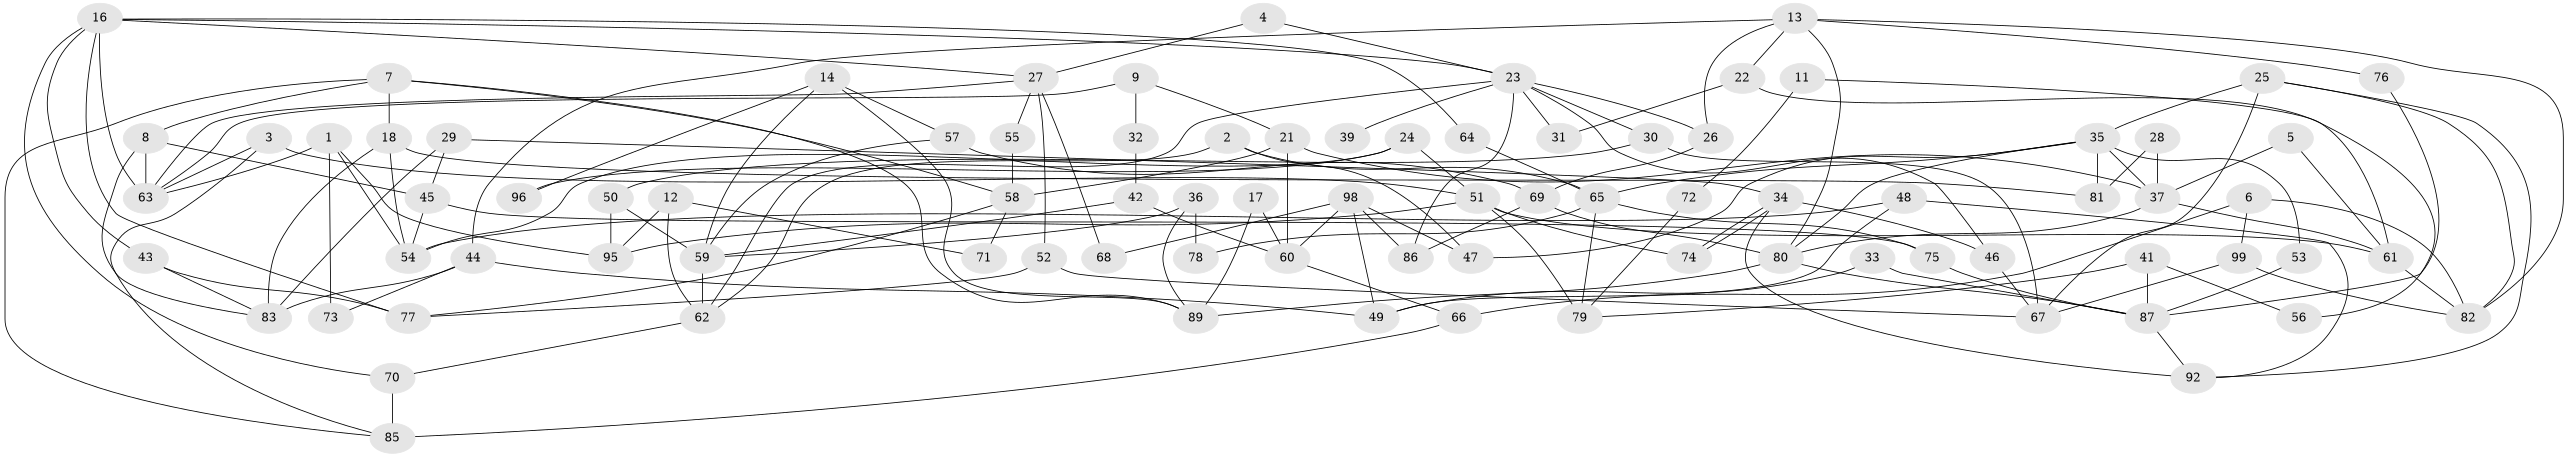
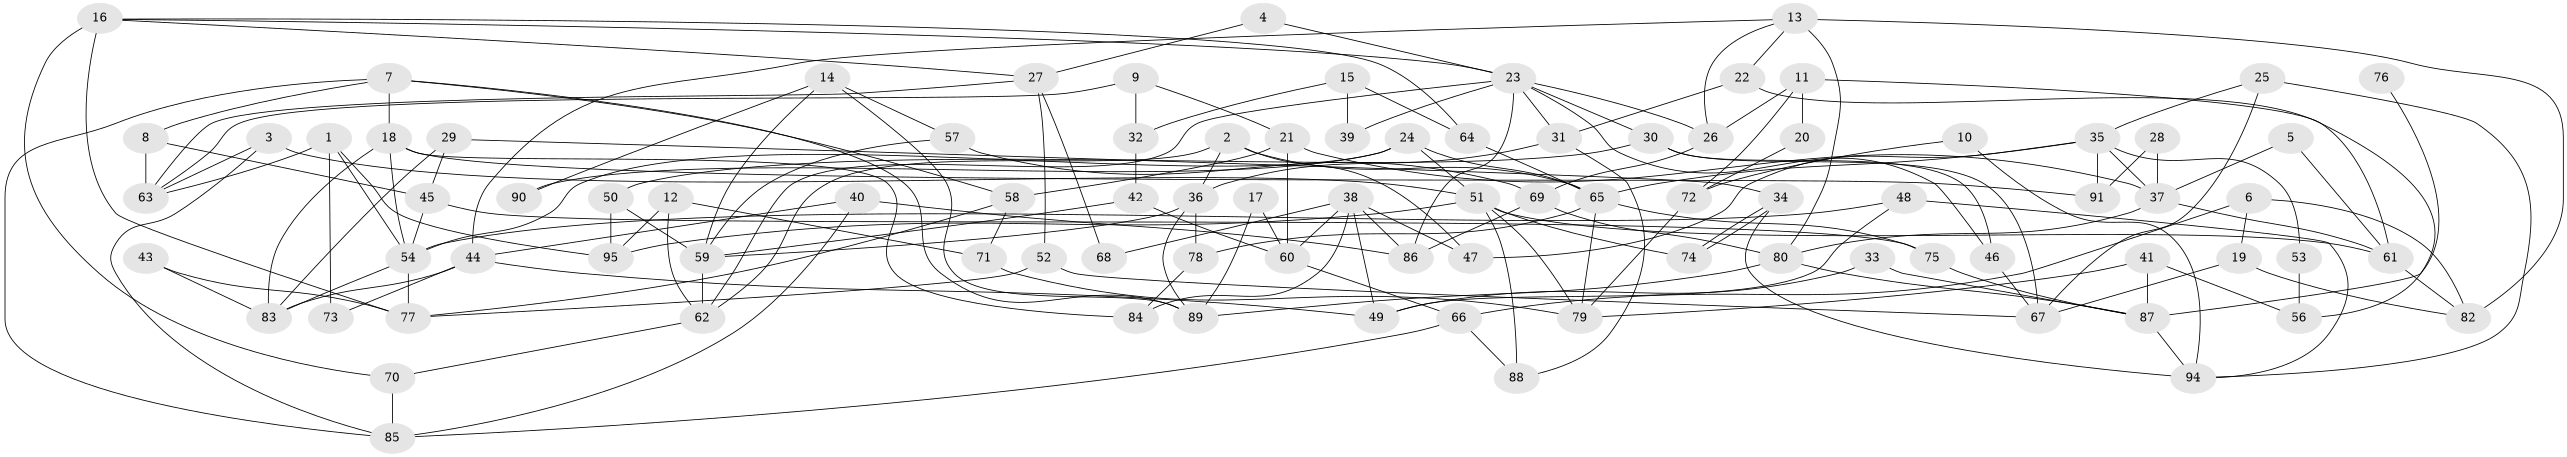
  graph {
    node [color=gray90 style=filled]
    1
    54
    63
    73
    n5 [label=95]
    77
    83
    2
    36
    47
    62
    65
    89
    59
    78
    70
    79
    75
    3
    51
    85
    61
+   88
    74
    4
    23
    27
    26
    39
    31
    30
    46
    86
    52
-   55
    68
    5
    37
    82
    6
-   19 [label=99]
+   19
    66
    67
    7
    8
    18
    58
    45
-   81
+   84
+   81 [label=91]
    71
    9
    21
    32
    60
    42
+   10
    72
-   92
+   92 [label=94]
    11
+   20
    69
    12
    13
    22
    44
    76
    80
    56
    49
    87
    14
    57
-   90 [label=96]
+   90
+   15
    64
    16
    43
    17
    50
    24
    25
    35
    53
    28
    29
    34
    33
-   38 [label=98]
+   38
+   40
    41
    48
    1 -- 54
    1 -- 63
    1 -- 73
    1 -- n5
-   8 -- 83
+   54 -- 77
+   54 -- 83
+   2 -- 36
    2 -- 47
    2 -- 62
    2 -- 65
    36 -- 89
    36 -- 59
    36 -- 78
    62 -- 70
    65 -- 78
    65 -- 79
    65 -- 75
    59 -- 62
+   78 -- 84
    70 -- 85
    75 -- 87
    3 -- 63
    3 -- 51
    3 -- 85
    51 -- n5
    51 -- 79
    51 -- 61
+   51 -- 88
    51 -- 74
    61 -- 82
    4 -- 23
    4 -- 27
    23 -- 62
    23 -- 26
    23 -- 39
    23 -- 31
    23 -- 30
    23 -- 46
    23 -- 86
    27 -- 63
    27 -- 52
-   27 -- 55
    27 -- 68
    26 -- 69
-   34 -- 46
+   31 -- 36
+   31 -- 88
+   30 -- 46
    30 -- 67
    30 -- 50
    46 -- 67
    52 -- 77
    52 -- 67
-   55 -- 58
    5 -- 61
    5 -- 37
    37 -- 61
    37 -- 80
    6 -- 82
    6 -- 19
    6 -- 66
    19 -- 82
    19 -- 67
    66 -- 85
+   66 -- 88
    7 -- 89
    7 -- 85
    7 -- 8
    7 -- 18
    7 -- 58
    8 -- 63
    8 -- 45
    18 -- 54
    18 -- 83
+   18 -- 84
    18 -- 81
    58 -- 77
    58 -- 71
    45 -- 54
    45 -- 75
+   71 -- 79
    9 -- 63
    9 -- 21
    9 -- 32
    21 -- 37
    21 -- 58
    21 -- 60
    32 -- 42
    60 -- 66
    42 -- 59
    42 -- 60
+   10 -- 72
+   10 -- 92
    72 -- 79
    11 -- 61
+   11 -- 26
    11 -- 72
+   11 -- 20
+   20 -- 72
    69 -- 86
    69 -- 80
    12 -- n5
    12 -- 62
    12 -- 71
    13 -- 26
    13 -- 82
    13 -- 22
    13 -- 44
-   13 -- 76
    13 -- 80
    22 -- 31
    22 -- 56
    44 -- 73
    44 -- 83
    44 -- 49
    76 -- 87
    80 -- 89
    80 -- 87
    87 -- 92
    14 -- 89
    14 -- 59
    14 -- 57
    14 -- 90
    57 -- 59
    57 -- 69
+   15 -- 39
+   15 -- 32
+   15 -- 64
    64 -- 65
-   16 -- 63
    16 -- 77
    16 -- 70
    16 -- 23
    16 -- 27
    16 -- 64
-   16 -- 43
    43 -- 77
    43 -- 83
    17 -- 89
    17 -- 60
    50 -- n5
    50 -- 59
    24 -- 54
+   24 -- 65
    24 -- 51
    24 -- 90
-   25 -- 82
    25 -- 67
    25 -- 92
    25 -- 35
    35 -- 47
    35 -- 65
    35 -- 37
    35 -- 81
-   35 -- 80
    35 -- 53
-   53 -- 87
+   53 -- 56
    28 -- 37
    28 -- 81
    29 -- 83
    29 -- 45
    29 -- 34
    34 -- 74
    34 -- 74
    34 -- 92
    33 -- 49
    33 -- 87
    38 -- 47
    38 -- 86
    38 -- 68
+   38 -- 84
    38 -- 60
    38 -- 49
+   40 -- 85
+   40 -- 86
+   40 -- 44
    41 -- 79
    41 -- 56
    41 -- 87
    48 -- 54
    48 -- 92
    48 -- 49
  }
